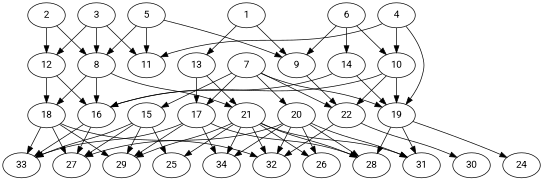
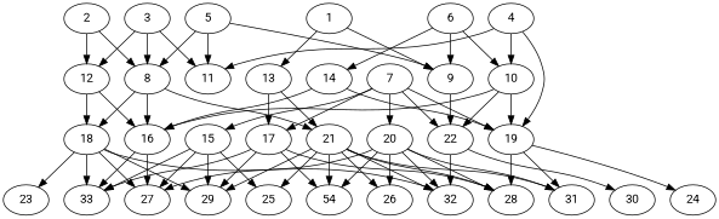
  digraph {
    fontname=Roboto
    node [alpha=0.20 fontname=Roboto]
    edge [fontname=Roboto]
    1 [alpha=0.13 expect_size=77820152344555290624]
    9 [alpha=0.14 expect_size=27393505258903512]
    13 [alpha=0.11 expect_size=1243787966873092489216]
    22 [alpha=0.07 expect_size=794219669984540800]
    17 [alpha=0.06 expect_size=9820431791938692]
    21 [alpha=0.15 expect_size=1323148459124935936]
    32 [alpha=0.10 expect_size=11674754668493884]
    30 [alpha=0.05 expect_size=365027520959778304]
    29 [alpha=0.03 expect_size=550350259795991199744]
    33 [alpha=0.15 expect_size=1446815439005471997952]
    28 [alpha=0.14 expect_size=33567049652379844608]
-   34 [alpha=0.10 expect_size=653641508826669645824]
+   34 [alpha=0.10 expect_size=653641508826669645824 label=54]
    25 [alpha=0.16 expect_size=1676733139438300928]
    31 [alpha=0.19 expect_size=30637411008512000000]
    26 [alpha=0.07 expect_size=1987654129681432576000]
    2 [expect_size=17300082262253822]
    8 [alpha=0.14 expect_size=346146780230899990528]
    12 [alpha=0.03 expect_size=21626802490335821824]
    16 [alpha=0.19 expect_size=79476162736160768000]
    18 [alpha=0.08 expect_size=2223855154434670592000]
    27 [alpha=0.11 expect_size=2306353850157256704]
+   23 [expect_size=1214412782980663607296]
    3 [alpha=0.09 expect_size=55247823788339792]
    11 [alpha=0.03 expect_size=319571224166752321536]
    4 [alpha=0.12 expect_size=972002117214602788864]
    10 [alpha=0.15 expect_size=1507566055678946816]
    19 [alpha=0.11 expect_size=262817485363189120]
    7 [expect_size=1550569844564035633152]
    15 [alpha=0.05 expect_size=1290899838203619966976]
    20 [alpha=0.08 expect_size=656429580392197248]
    24 [alpha=0.07 expect_size=30063167652872476]
    5 [alpha=0.02 expect_size=46077810045421184]
    6 [expect_size=1242942172289164115968]
    14 [alpha=0.01 expect_size=172204544351954464]
    1 -> 9
    1 -> 13
    9 -> 22
    13 -> 17
    13 -> 21
    22 -> 32
    22 -> 30
    17 -> 29
    17 -> 33
    17 -> 28
    17 -> 34
    21 -> 32
    21 -> 29
    21 -> 28
    21 -> 34
    21 -> 25
    21 -> 31
    21 -> 26
    2 -> 8
    2 -> 12
    8 -> 21
    8 -> 16
    8 -> 18
    12 -> 16
    12 -> 18
    16 -> 33
    16 -> 27
    18 -> 32
    18 -> 29
    18 -> 33
    18 -> 27
+   18 -> 23
    3 -> 8
    3 -> 12
    3 -> 11
    4 -> 11
    4 -> 10
    4 -> 19
    10 -> 22
    10 -> 16
    10 -> 19
    19 -> 28
    19 -> 31
    19 -> 24
    7 -> 22
    7 -> 17
    7 -> 19
    7 -> 15
    7 -> 20
    15 -> 29
    15 -> 33
    15 -> 25
    15 -> 27
    20 -> 32
    20 -> 28
    20 -> 34
    20 -> 31
    20 -> 26
    20 -> 27
    5 -> 9
    5 -> 8
    5 -> 11
    6 -> 9
    6 -> 10
    6 -> 14
    14 -> 16
    14 -> 19
  }
